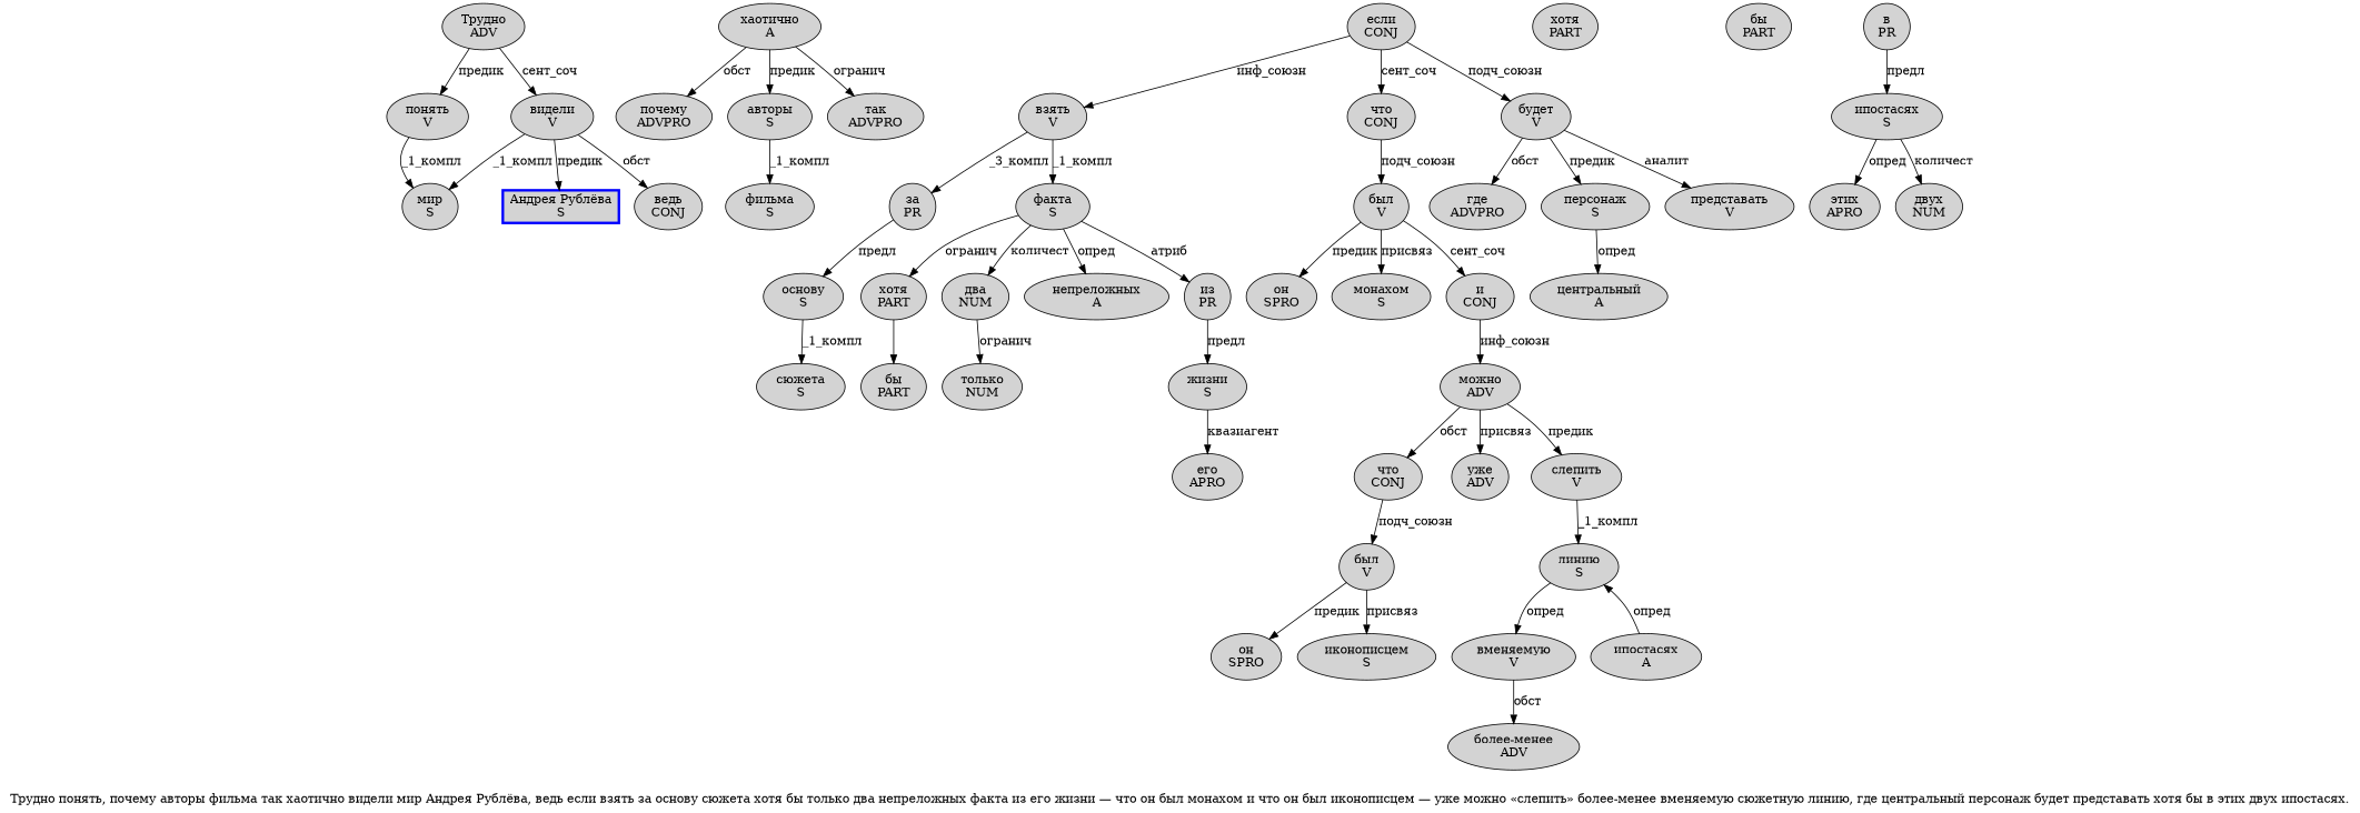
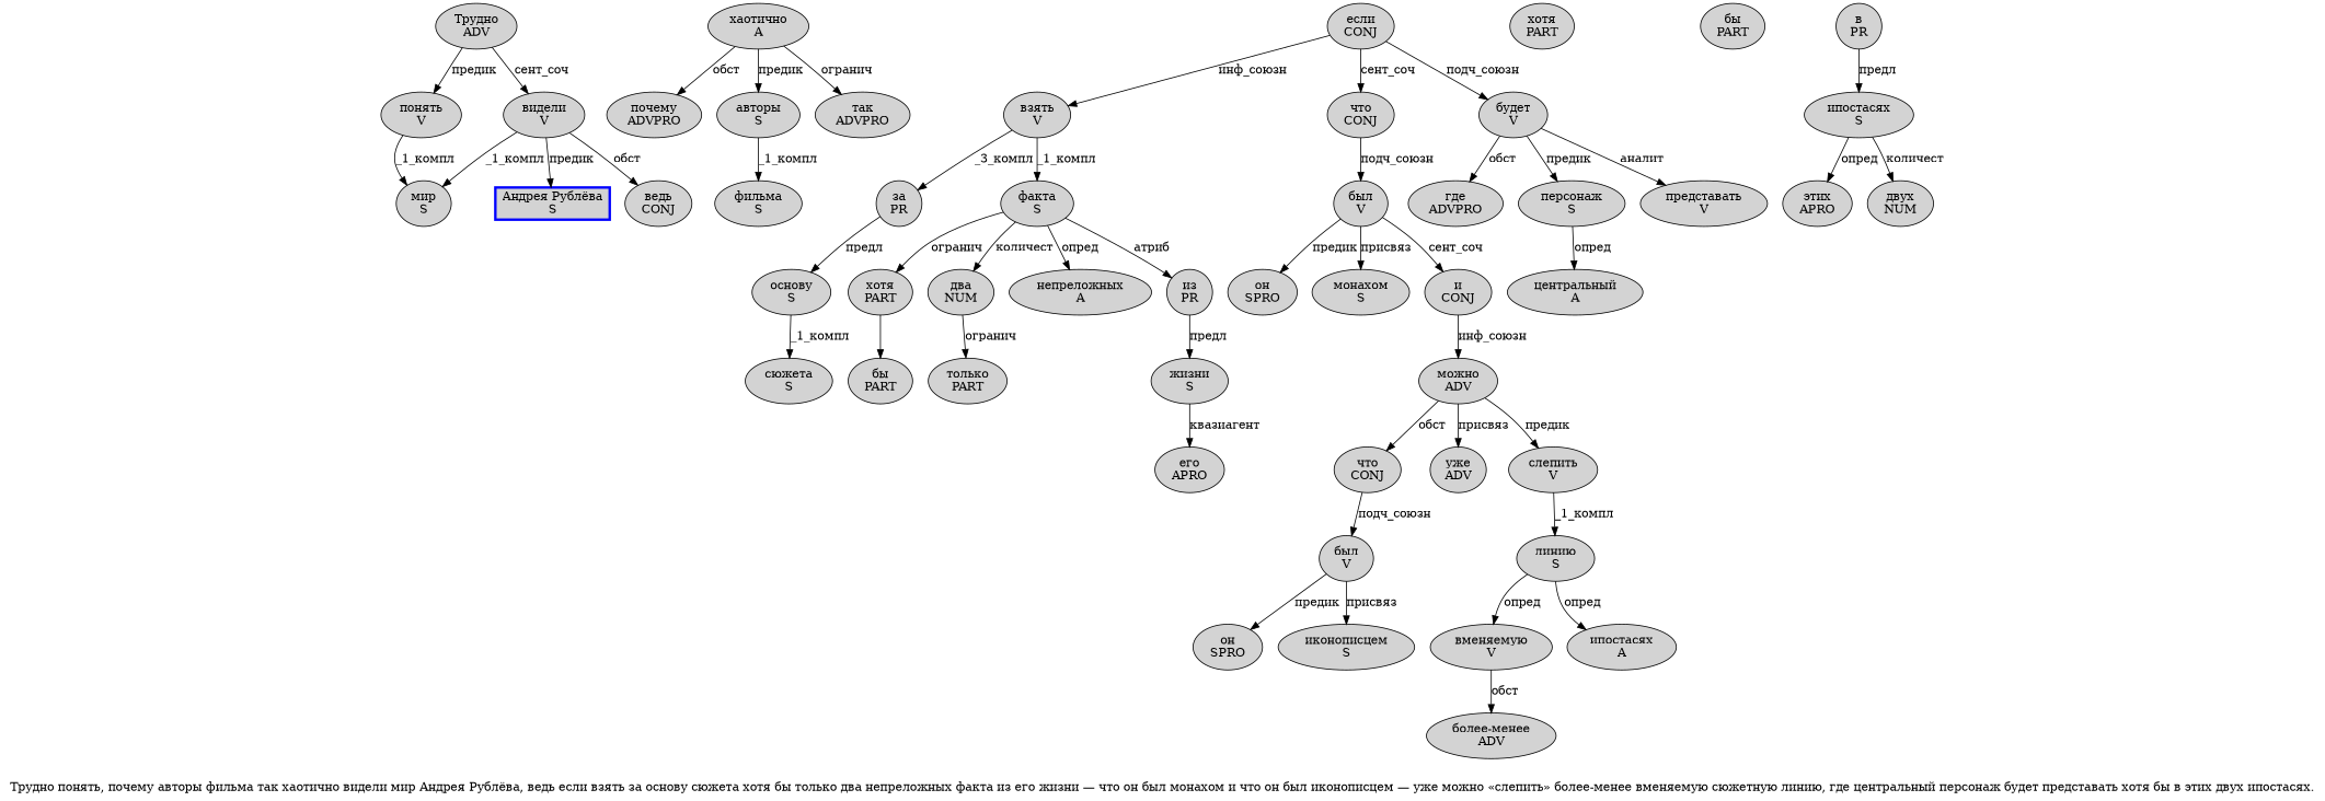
  digraph {
    label="Трудно понять, почему авторы фильма так хаотично видели мир Андрея Рублёва, ведь если взять за основу сюжета хотя бы только два непреложных факта из его жизни — что он был монахом и что он был иконописцем — уже можно «слепить» более-менее вменяемую сюжетную линию, где центральный персонаж будет представать хотя бы в этих двух ипостасях."
    node [fillcolor=lightgray penwidth=1 shape=ellipse style=filled]
    n1 [label="Трудно\nADV"]
    n2 [label="понять\nV"]
    n3 [label="видели\nV"]
    n4 [label="мир\nS"]
    n5 [color=blue label="Андрея Рублёва\nS" penwidth=3 shape=box]
    n6 [label="ведь\nCONJ"]
    n7 [label="хаотично\nA"]
    n8 [label="почему\nADVPRO"]
    n9 [label="авторы\nS"]
    n10 [label="так\nADVPRO"]
    n11 [label="фильма\nS"]
    n12 [label="если\nCONJ"]
    n13 [label="взять\nV"]
    n14 [label="что\nCONJ"]
    n15 [label="будет\nV"]
    n16 [label="за\nPR"]
    n17 [label="факта\nS"]
    n18 [label="был\nV"]
    n19 [label="где\nADVPRO"]
    n20 [label="персонаж\nS"]
    n21 [label="представать\nV"]
    n22 [label="основу\nS"]
    n23 [label="хотя\nPART"]
    n24 [label="два\nNUM"]
    n25 [label="непреложных\nA"]
    n26 [label="из\nPR"]
    n27 [label="сюжета\nS"]
    n28 [label="бы\nPART"]
-   n29 [label="только\nNUM"]
+   n29 [label="только\nPART"]
    n30 [label="жизни\nS"]
    n31 [label="его\nAPRO"]
    n32 [label="он\nSPRO"]
    n33 [label="монахом\nS"]
    n34 [label="и\nCONJ"]
    n35 [label="можно\nADV"]
    n36 [label="что\nCONJ"]
    n37 [label="уже\nADV"]
    n38 [label="слепить\nV"]
    n39 [label="был\nV"]
    n40 [label="он\nSPRO"]
    n41 [label="иконописцем\nS"]
    n42 [label="линию\nS"]
    n43 [label="вменяемую\nV"]
    n44 [label="ипостасях\nA"]
    n45 [label="более-менее\nADV"]
    n46 [label="центральный\nA"]
    n47 [label="хотя\nPART"]
    n48 [label="бы\nPART"]
    n49 [label="в\nPR"]
    n50 [label="ипостасях\nS"]
    n51 [label="этих\nAPRO"]
    n52 [label="двух\nNUM"]
    n1 -> n2 [label="предик"]
    n1 -> n3 [label="сент_соч"]
    n2 -> n4 [label="_1_компл"]
    n3 -> n4 [label="_1_компл"]
    n3 -> n5 [label="предик"]
    n3 -> n6 [label="обст"]
    n7 -> n8 [label="обст"]
    n7 -> n9 [label="предик"]
    n7 -> n10 [label="огранич"]
    n9 -> n11 [label="_1_компл"]
    n12 -> n13 [label="инф_союзн"]
    n12 -> n14 [label="сент_соч"]
    n12 -> n15 [label="подч_союзн"]
    n13 -> n16 [label="_3_компл"]
    n13 -> n17 [label="_1_компл"]
    n14 -> n18 [label="подч_союзн"]
    n15 -> n19 [label="обст"]
    n15 -> n20 [label="предик"]
    n15 -> n21 [label="аналит"]
    n16 -> n22 [label="предл"]
    n17 -> n23 [label="огранич"]
    n17 -> n24 [label="количест"]
    n17 -> n25 [label="опред"]
    n17 -> n26 [label="атриб"]
    n18 -> n32 [label="предик"]
    n18 -> n33 [label="присвяз"]
    n18 -> n34 [label="сент_соч"]
    n20 -> n46 [label="опред"]
    n22 -> n27 [label="_1_компл"]
    n23 -> n28
    n24 -> n29 [label="огранич"]
    n26 -> n30 [label="предл"]
    n30 -> n31 [label="квазиагент"]
    n34 -> n35 [label="инф_союзн"]
    n35 -> n36 [label="обст"]
    n35 -> n37 [label="присвяз"]
    n35 -> n38 [label="предик"]
    n36 -> n39 [label="подч_союзн"]
    n38 -> n42 [label="_1_компл"]
    n39 -> n40 [label="предик"]
    n39 -> n41 [label="присвяз"]
    n42 -> n43 [label="опред"]
-   n44 -> n42 [label="опред"]
+   n42 -> n44 [label="опред"]
    n43 -> n45 [label="обст"]
    n49 -> n50 [label="предл"]
    n50 -> n51 [label="опред"]
    n50 -> n52 [label="количест"]
  }
